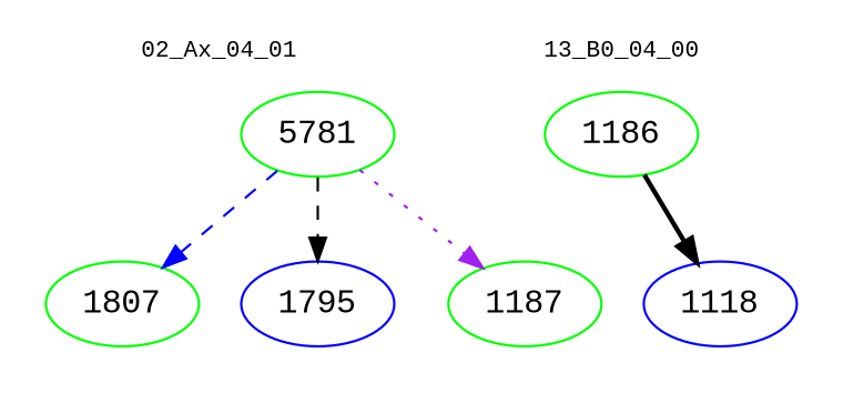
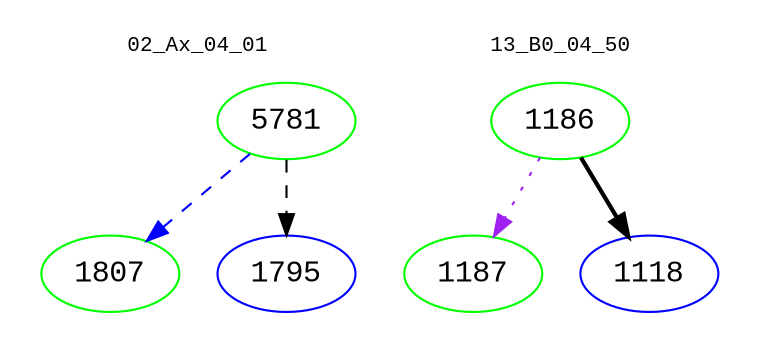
  digraph {
    fontname="Liberation Mono"
    node [color=green fontname="Liberation Mono"]
    edge [color=black fontname="Liberation Mono" style=dashed]
    n1 [label=5781]
    n2 [label=1807]
    n3 [color=blue label=1795]
    n4 [label=1186]
    n5 [color=blue label=1118]
    n6 [label=1187]
    subgraph cluster_1 {
      color=white
      fontsize=10
      label="02_Ax_04_01"
      n1
      n2
      n3
    }
    subgraph cluster_2 {
      color=white
      fontsize=10
-     label="13_B0_04_00"
+     label="13_B0_04_50"
      n4
      n5
      n6
    }
    n1 -> n2 [color=blue]
    n1 -> n3
    n4 -> n5 [style=bold]
-   n1 -> n6 [color=purple style=dotted]
+   n4 -> n6 [color=purple style=dotted]
  }
